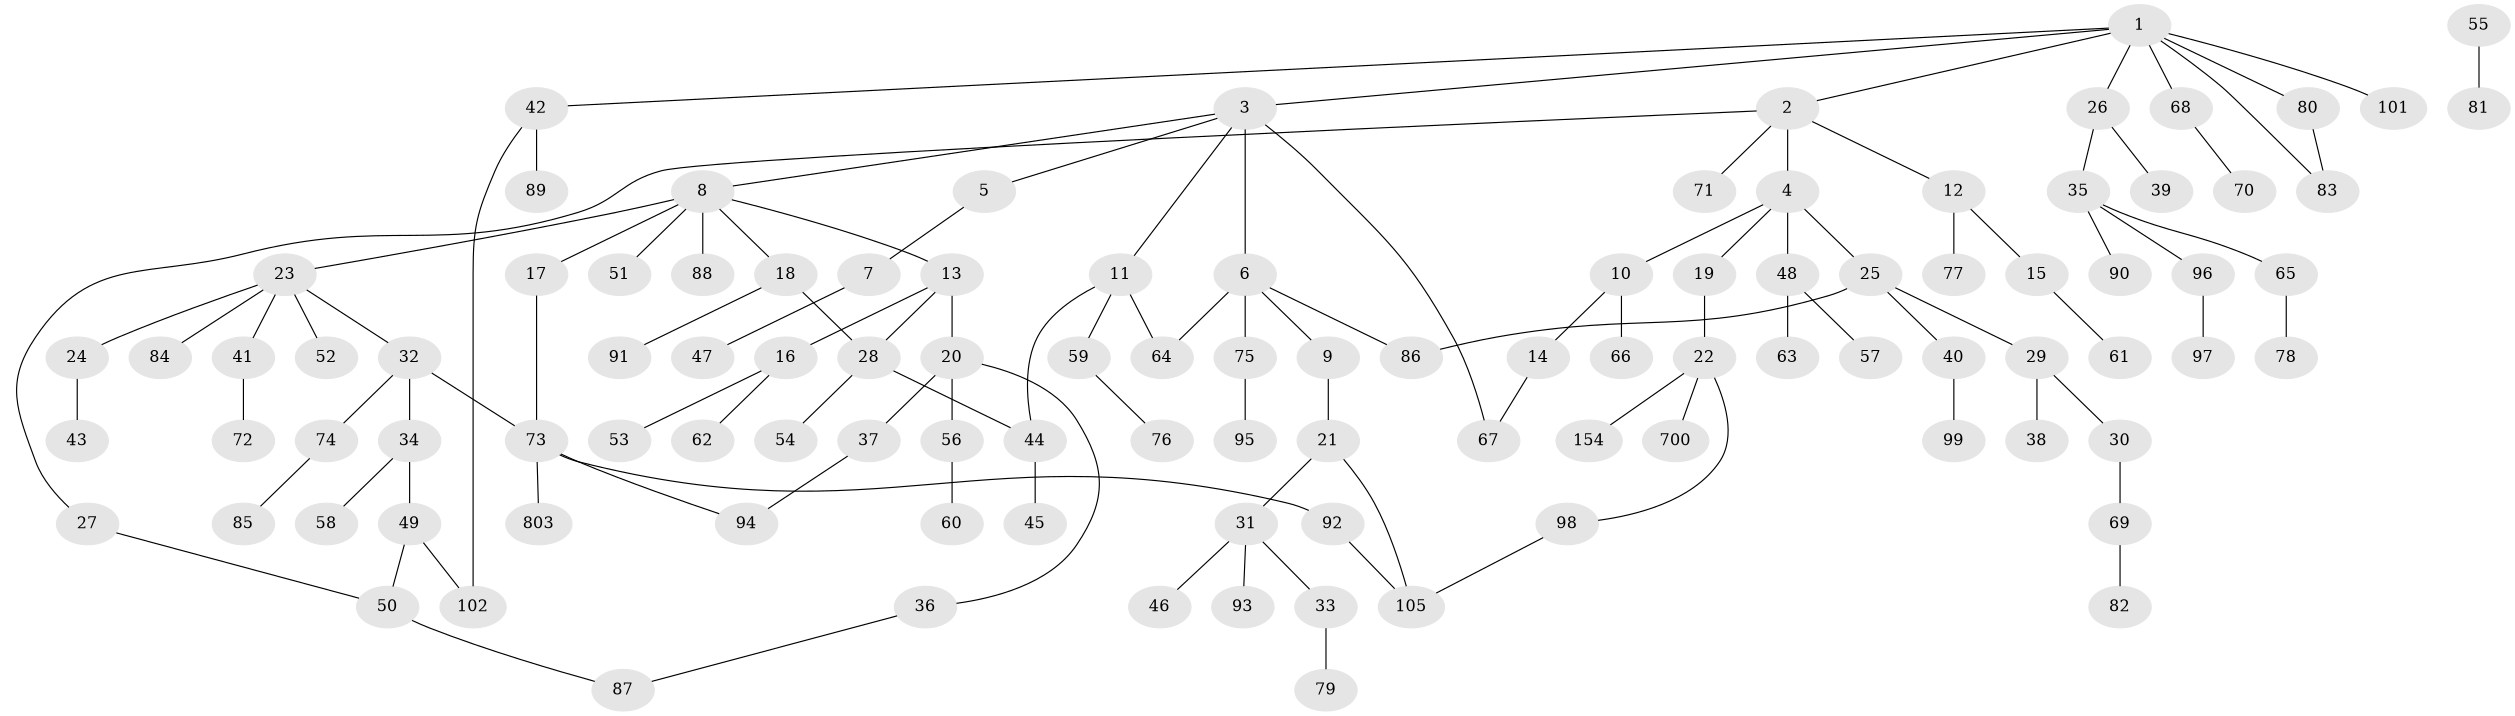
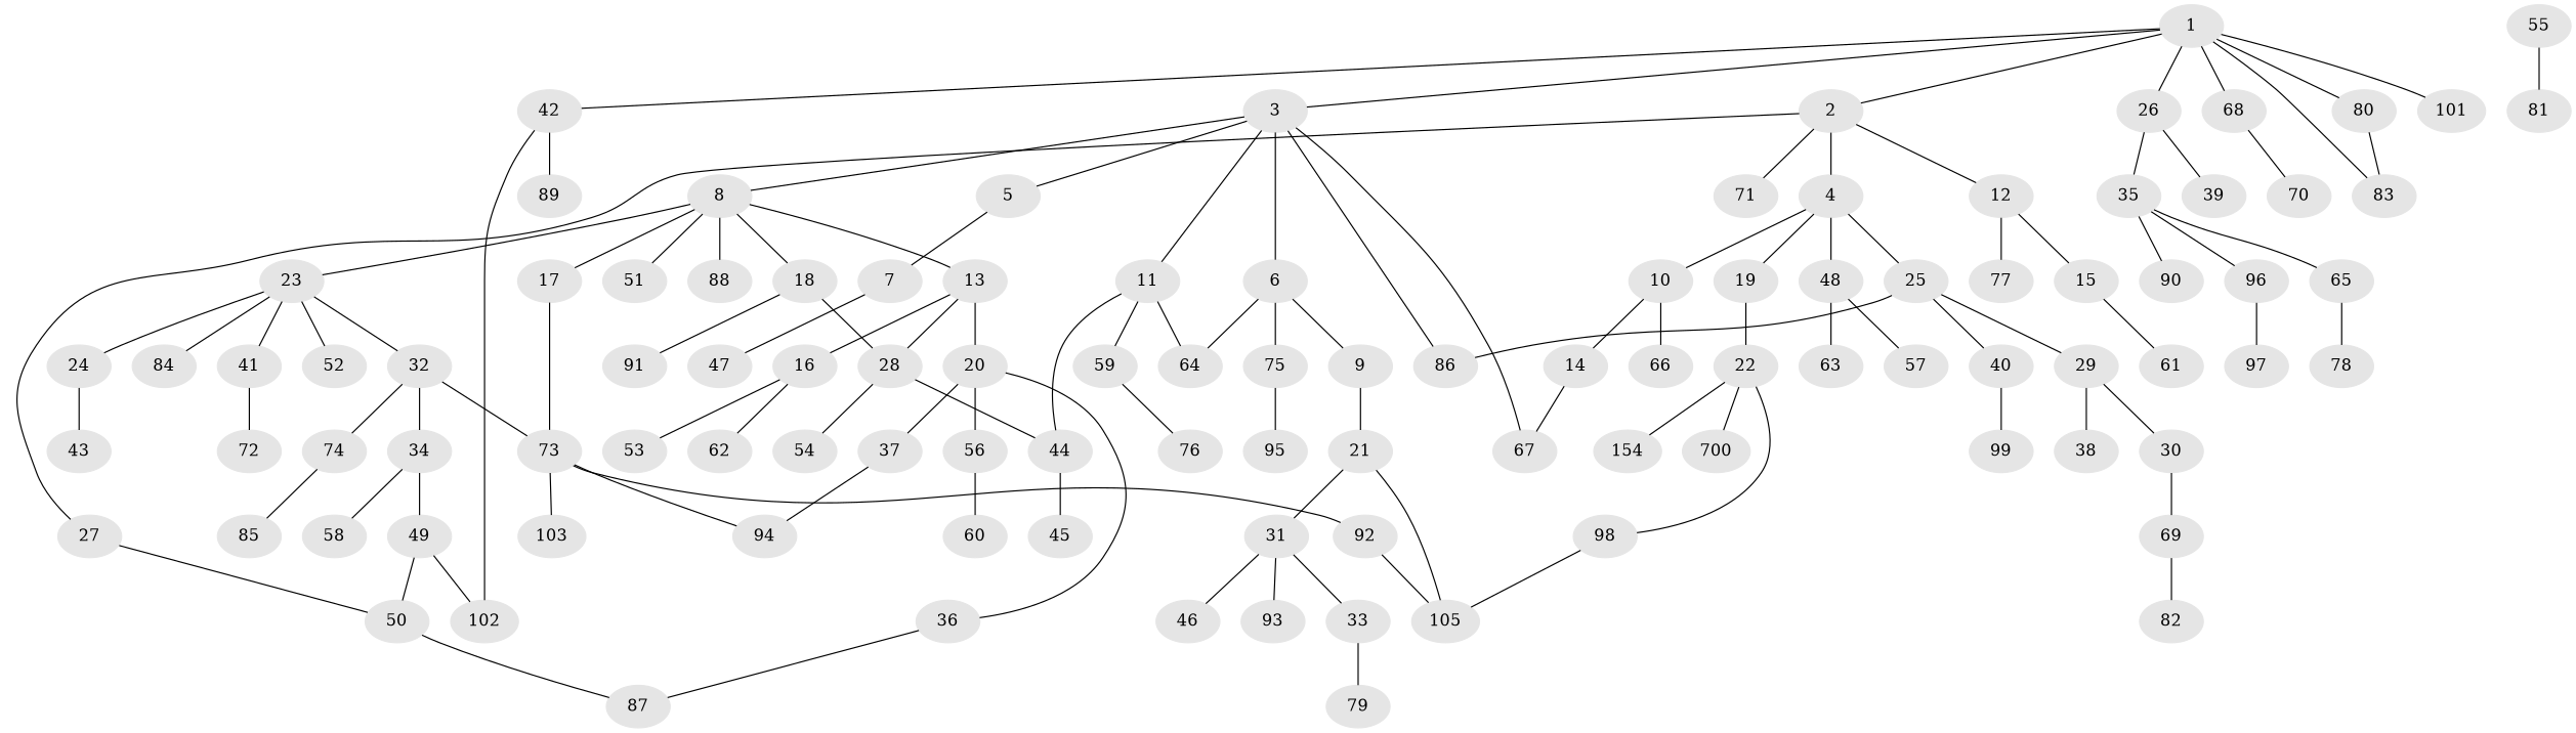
  graph {
    node [color=gray90 style=filled]
    1
    2
    3
    26
    42
    68
    80
    83
    101
    4
    12
    27
    71
    5
    6
    8
    11
    67
    86
    35
    39
    89
    102
    70
    10
    19
    25
    48
    15
    77
    50
    7
    9
    64
    75
    13
    17
    18
    23
    51
    88
    44
    59
    14
    66
    22
    29
    40
    57
    63
    47
    21
    55
    81
    95
    16
    20
    28
    73
    91
    24
    32
    41
    52
    84
    31
    105
    45
    76
    61
    53
    62
    36
    37
    56
    54
    94
    92
-   103 [label=803]
+   103
    98
    n81 [label=700]
    n82 [label=154]
    87
    60
    33
    46
    93
    43
    34
    74
    72
    30
    38
    99
    65
    90
    96
    69
    82
    79
    49
    58
    85
    78
    97
    1 -- 2
    1 -- 3
    1 -- 26
    1 -- 42
    1 -- 68
    1 -- 80
    1 -- 83
    1 -- 101
    2 -- 4
    2 -- 12
    2 -- 27
    2 -- 71
    3 -- 5
    3 -- 6
    3 -- 8
    3 -- 11
    3 -- 67
-   6 -- 86
+   3 -- 86
    26 -- 35
    26 -- 39
    42 -- 89
    42 -- 102
    68 -- 70
    80 -- 83
    4 -- 10
    4 -- 19
    4 -- 25
    4 -- 48
    12 -- 15
    12 -- 77
    27 -- 50
    5 -- 7
    6 -- 9
    6 -- 64
    6 -- 75
    8 -- 13
    8 -- 17
    8 -- 18
    8 -- 23
    8 -- 51
    8 -- 88
    11 -- 64
    11 -- 44
    11 -- 59
    35 -- 65
    35 -- 90
    35 -- 96
    10 -- 14
    10 -- 66
    19 -- 22
    25 -- 86
    25 -- 29
    25 -- 40
    48 -- 57
    48 -- 63
    15 -- 61
    50 -- 87
    7 -- 47
    9 -- 21
    75 -- 95
    13 -- 16
    13 -- 20
    13 -- 28
    17 -- 73
    18 -- 28
    18 -- 91
    23 -- 24
    23 -- 32
    23 -- 41
    23 -- 52
    23 -- 84
    44 -- 45
    59 -- 76
    14 -- 67
    22 -- 98
    22 -- n81
    22 -- n82
    29 -- 30
    29 -- 38
    40 -- 99
    21 -- 31
    21 -- 105
    55 -- 81
    16 -- 53
    16 -- 62
    20 -- 36
    20 -- 37
    20 -- 56
    28 -- 44
    28 -- 54
    73 -- 94
    73 -- 92
    73 -- 103
    24 -- 43
    32 -- 73
    32 -- 34
    32 -- 74
    41 -- 72
    31 -- 33
    31 -- 46
    31 -- 93
    36 -- 87
    37 -- 94
    56 -- 60
    92 -- 105
    98 -- 105
    33 -- 79
    34 -- 49
    34 -- 58
    74 -- 85
    30 -- 69
    65 -- 78
    96 -- 97
    69 -- 82
    49 -- 102
    49 -- 50
  }
